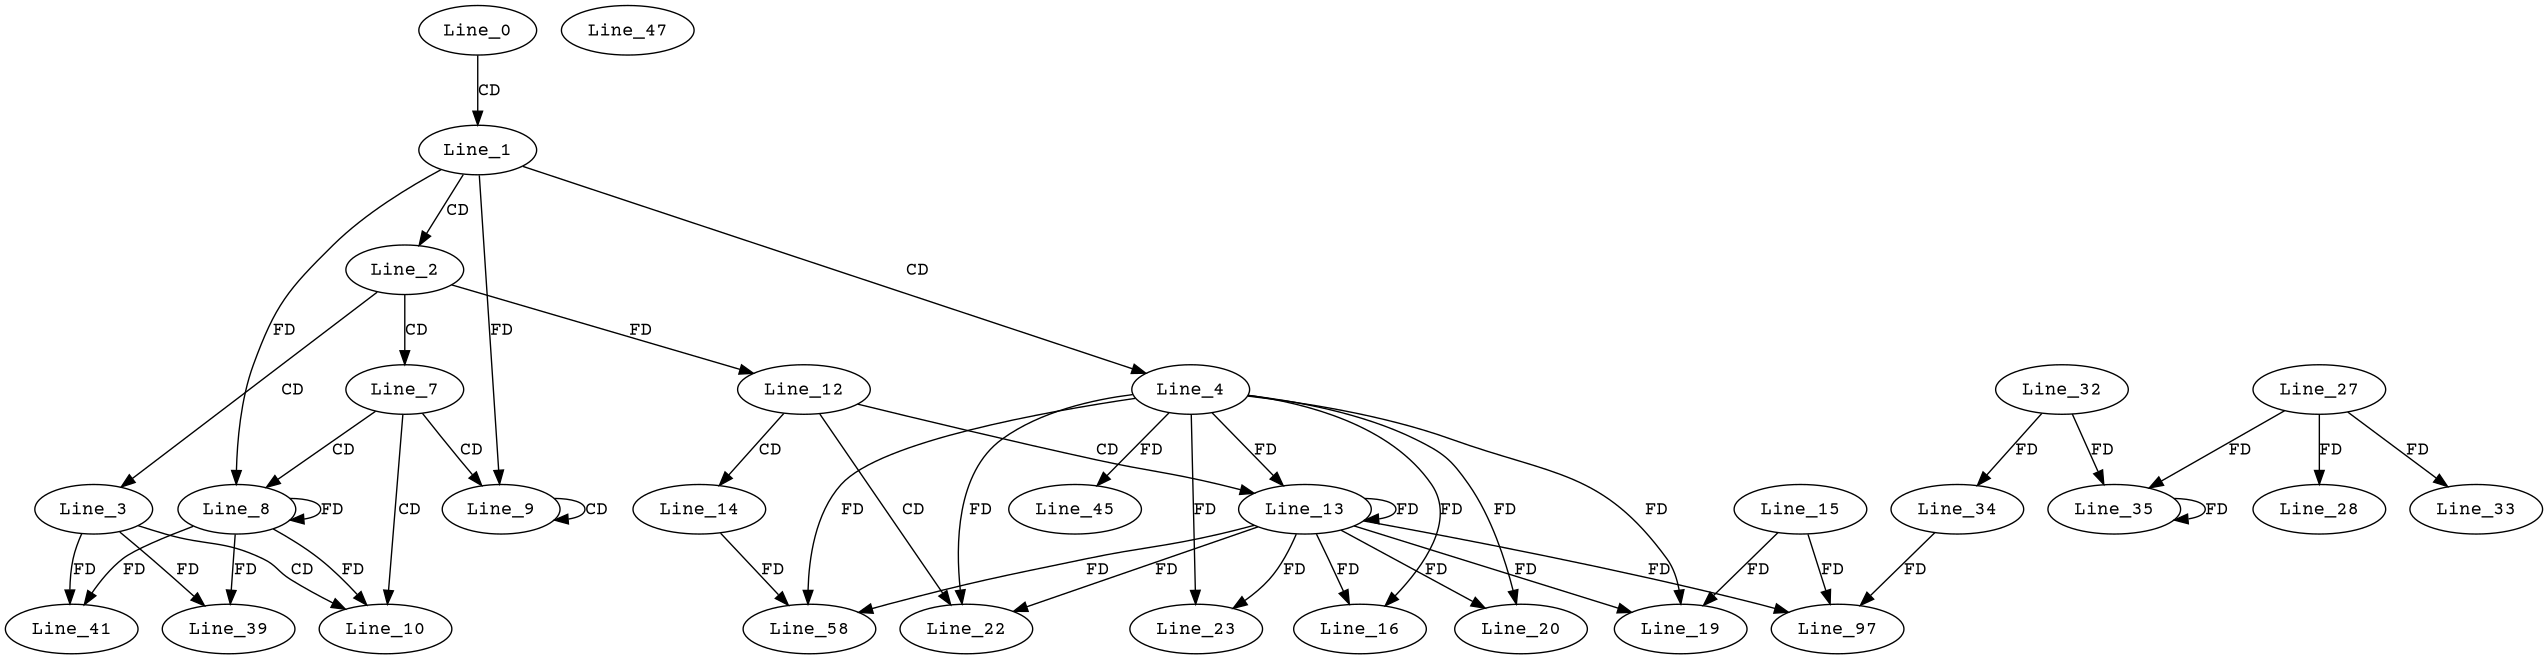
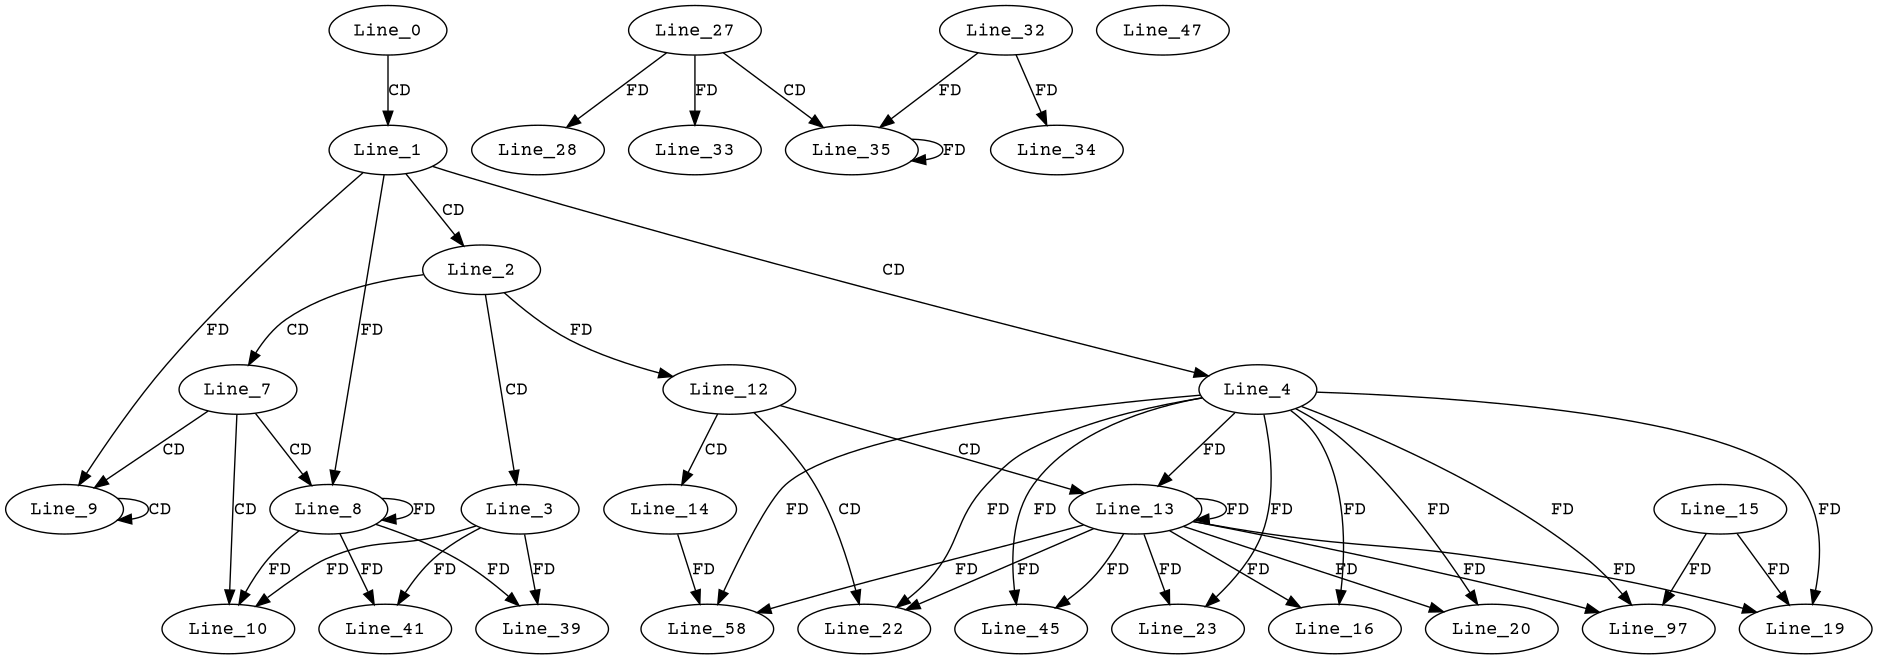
  digraph {
    fontname="Courier Prime"
    node [fontname="Courier Prime"]
    edge [fontname="Courier Prime"]
    Line_0
    Line_1
    Line_2
    Line_4
    Line_9
    Line_8
    Line_3
    Line_7
    Line_12
    Line_10
    Line_39
    Line_41
    Line_13
    Line_16
    n15 [label=Line_97]
    n16 [label=Line_58]
    Line_19
    Line_20
    Line_22
    Line_23
    Line_45
    Line_14
    Line_15
    Line_27
    Line_28
    Line_33
    Line_35
    Line_32
    Line_34
    Line_47
    Line_0 -> Line_1 [label=CD]
    Line_1 -> Line_2 [label=CD]
    Line_1 -> Line_4 [label=CD]
    Line_1 -> Line_9 [label=FD]
    Line_1 -> Line_8 [label=FD]
    Line_2 -> Line_3 [label=CD]
    Line_2 -> Line_7 [label=CD]
    Line_2 -> Line_12 [label=FD]
    Line_4 -> Line_13 [label=FD]
    Line_4 -> Line_16 [label=FD]
-   Line_34 -> n15 [label=FD]
+   Line_4 -> n15 [label=FD]
    Line_4 -> n16 [label=FD]
    Line_4 -> Line_19 [label=FD]
    Line_4 -> Line_20 [label=FD]
    Line_4 -> Line_22 [label=FD]
    Line_4 -> Line_23 [label=FD]
    Line_4 -> Line_45 [label=FD]
    Line_9 -> Line_9 [label=CD]
    Line_8 -> Line_8 [label=FD]
    Line_8 -> Line_10 [label=FD]
    Line_8 -> Line_39 [label=FD]
    Line_8 -> Line_41 [label=FD]
-   Line_3 -> Line_10 [label=CD]
+   Line_3 -> Line_10 [label=FD]
    Line_3 -> Line_39 [label=FD]
    Line_3 -> Line_41 [label=FD]
    Line_7 -> Line_9 [label=CD]
    Line_7 -> Line_8 [label=CD]
    Line_7 -> Line_10 [label=CD]
    Line_12 -> Line_13 [label=CD]
    Line_12 -> Line_22 [label=CD]
    Line_12 -> Line_14 [label=CD]
    Line_13 -> Line_13 [label=FD]
    Line_13 -> Line_16 [label=FD]
    Line_13 -> n15 [label=FD]
    Line_13 -> n16 [label=FD]
    Line_13 -> Line_19 [label=FD]
    Line_13 -> Line_20 [label=FD]
    Line_13 -> Line_22 [label=FD]
    Line_13 -> Line_23 [label=FD]
+   Line_13 -> Line_45 [label=FD]
    Line_14 -> n16 [label=FD]
    Line_15 -> n15 [label=FD]
    Line_15 -> Line_19 [label=FD]
    Line_27 -> Line_28 [label=FD]
    Line_27 -> Line_33 [label=FD]
-   Line_27 -> Line_35 [label=FD]
+   Line_27 -> Line_35 [label=CD]
    Line_35 -> Line_35 [label=FD]
    Line_32 -> Line_35 [label=FD]
    Line_32 -> Line_34 [label=FD]
  }
